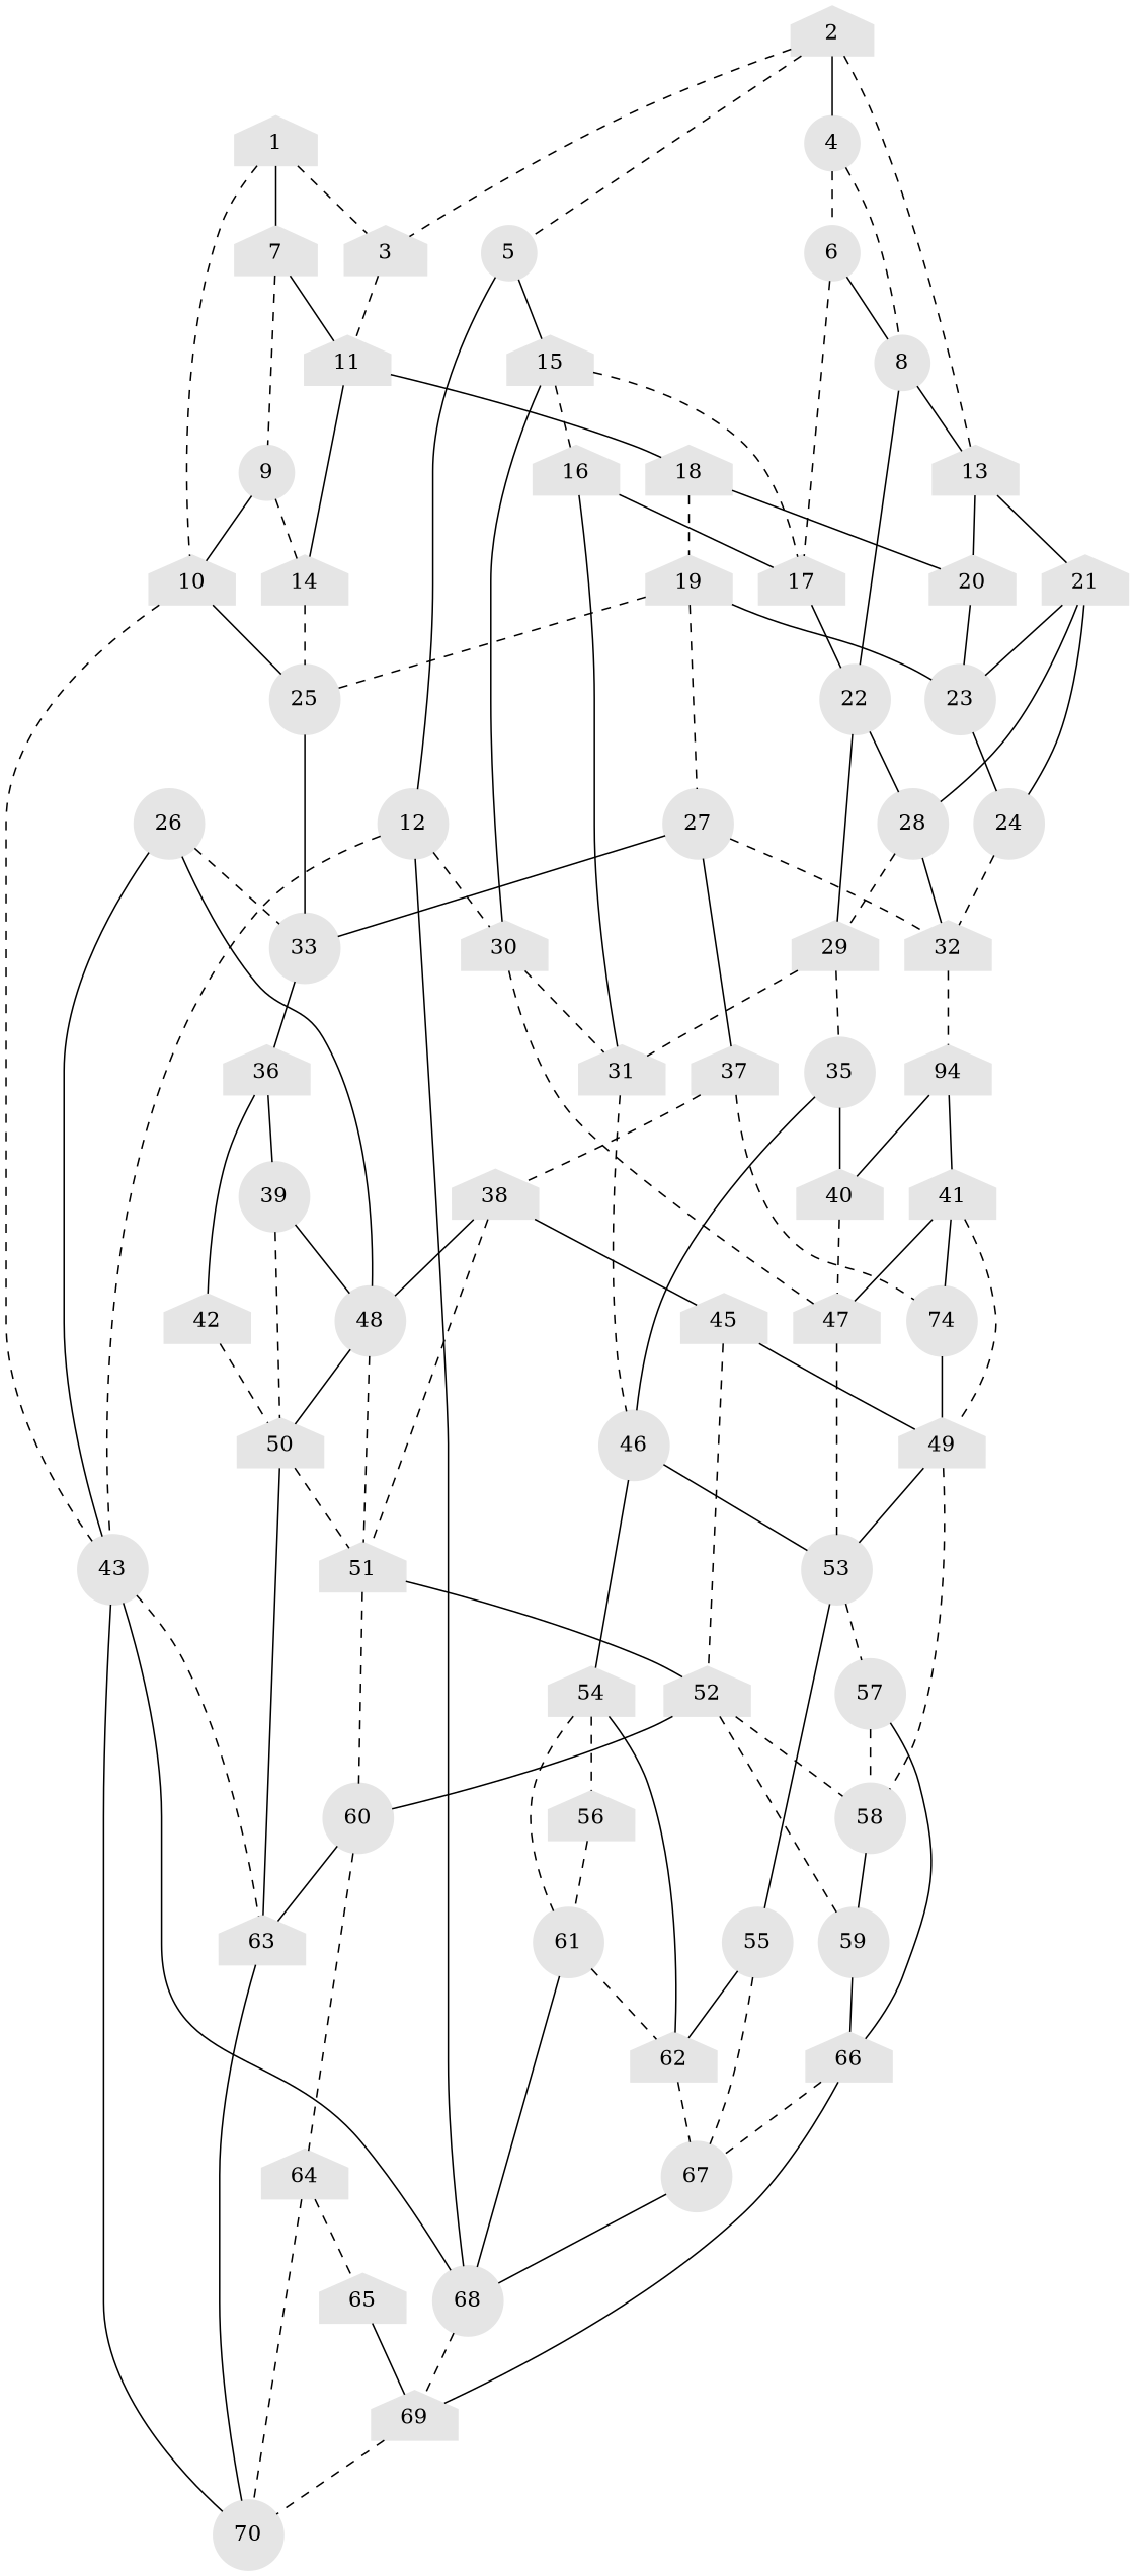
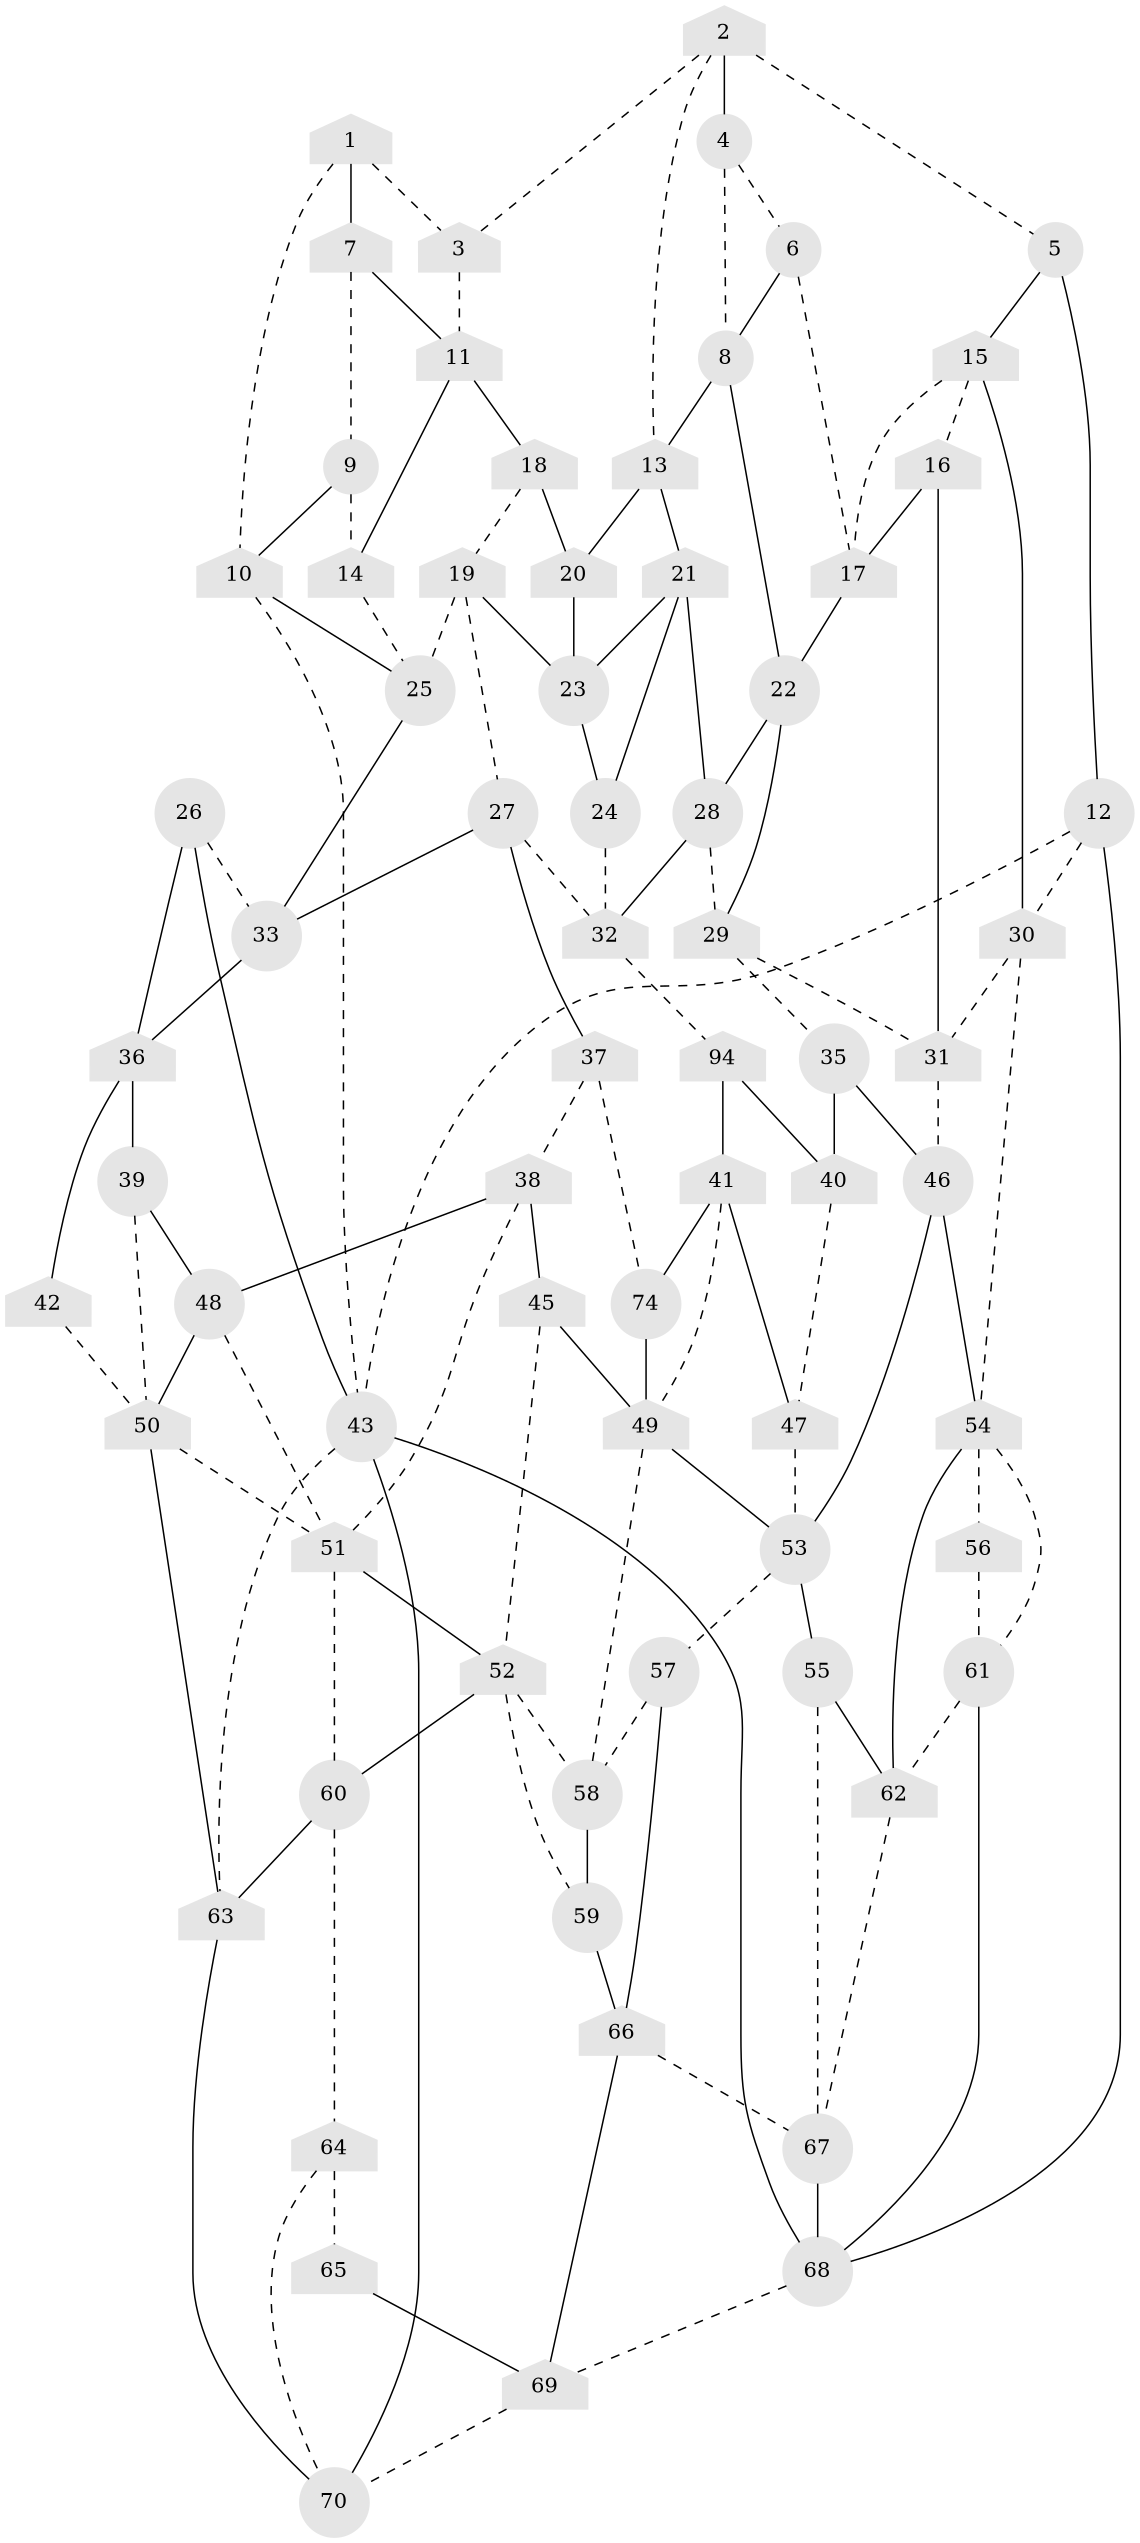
  graph {
    node [color=gray90 shape=house style=filled]
    edge [style=solid weight=1.0]
    1
    3
    7
    10
    11
    9 [shape=circle]
    25 [shape=circle]
    43 [shape=circle]
    2
    4 [shape=circle]
    5 [shape=circle]
    13
    6 [shape=circle]
    8 [shape=circle]
    12 [shape=circle]
    15
    20
    21
    14
    18
    17
    22 [shape=circle]
    30
    68 [shape=circle]
    16
    28 [shape=circle]
    29
    33 [shape=circle]
    63
    70 [shape=circle]
    19
    31
    54
    69
    23 [shape=circle]
    24 [shape=circle]
    46 [shape=circle]
    27 [shape=circle]
    32
    37
    35 [shape=circle]
    n42 [label=94]
    36
    26 [shape=circle]
    39 [shape=circle]
    42
    38
    n48 [label=74 shape=circle]
    40
    56
    61 [shape=circle]
    62
    53 [shape=circle]
    41
    47
    49
    48 [shape=circle]
    50
    45
    51
    52
    60 [shape=circle]
    58 [shape=circle]
    59 [shape=circle]
    55 [shape=circle]
    57 [shape=circle]
    64
    66
    67 [shape=circle]
    65
    1 -- 3 [style=dashed]
    1 -- 7
    1 -- 10 [style=dashed]
    3 -- 11 [style=dashed]
    7 -- 11
    7 -- 9 [style=dashed]
    10 -- 25
    10 -- 43 [style=dashed]
    11 -- 14
    11 -- 18
    9 -- 10
    9 -- 14 [style=dashed weight=2.0]
    25 -- 33
    43 -- 68
    43 -- 63 [style=dashed]
    43 -- 70
    2 -- 3 [style=dashed]
    2 -- 4 [weight=2.0]
    2 -- 5 [style=dashed]
    2 -- 13 [style=dashed]
    4 -- 6 [style=dashed]
    4 -- 8 [style=dashed]
    5 -- 12 [weight=2.0]
    5 -- 15
    13 -- 20
    13 -- 21
    6 -- 8
    6 -- 17 [style=dashed]
    8 -- 13
    8 -- 22
    12 -- 43 [style=dashed]
    12 -- 30 [style=dashed]
    12 -- 68
    15 -- 17 [style=dashed]
    15 -- 30
    15 -- 16 [style=dashed]
    20 -- 23
    21 -- 28
    21 -- 23
    21 -- 24
    14 -- 25 [style=dashed]
    18 -- 20 [weight=2.0]
    18 -- 19 [style=dashed]
    17 -- 22
    22 -- 28
    22 -- 29
    30 -- 31 [style=dashed]
-   30 -- 47 [style=dashed]
+   30 -- 54 [style=dashed]
    68 -- 69 [style=dashed]
    16 -- 17
    16 -- 31
    28 -- 29 [style=dashed]
    28 -- 32
    29 -- 31 [style=dashed]
    29 -- 35 [style=dashed]
    33 -- 36
    63 -- 70
    19 -- 25 [style=dashed]
    19 -- 23
    19 -- 27 [style=dashed]
    31 -- 46 [style=dashed]
    54 -- 56 [style=dashed weight=2.0]
    54 -- 61 [style=dashed]
    54 -- 62
    69 -- 70 [style=dashed]
    23 -- 24
    24 -- 32 [style=dashed]
    46 -- 54
    46 -- 53
    27 -- 33
    27 -- 32 [style=dashed]
    27 -- 37
    32 -- n42 [style=dashed]
    37 -- 38 [style=dashed]
    37 -- n48 [style=dashed weight=2.0]
    35 -- 46
    35 -- 40 [weight=2.0]
    n42 -- 40
    n42 -- 41
    36 -- 39
    36 -- 42
    26 -- 43
    26 -- 33 [style=dashed]
-   26 -- 48
+   26 -- 36
    39 -- 48
    39 -- 50 [style=dashed]
    42 -- 50 [style=dashed weight=2.0]
    38 -- 48
    38 -- 45
    38 -- 51 [style=dashed]
    n48 -- 49
    40 -- 47 [style=dashed]
    56 -- 61 [style=dashed]
    61 -- 68
    61 -- 62 [style=dashed]
    62 -- 67 [style=dashed]
    53 -- 55
    53 -- 57 [style=dashed]
    41 -- n48
    41 -- 47
    41 -- 49 [style=dashed]
    47 -- 53 [style=dashed weight=2.0]
    49 -- 53
    49 -- 58 [style=dashed]
    48 -- 50
    48 -- 51 [style=dashed]
    50 -- 63
    50 -- 51 [style=dashed]
    45 -- 49
    45 -- 52 [style=dashed weight=2.0]
    51 -- 52
    51 -- 60 [style=dashed]
    52 -- 60
    52 -- 58 [style=dashed]
    52 -- 59 [style=dashed]
    60 -- 63
    60 -- 64 [style=dashed]
    58 -- 59
    59 -- 66
    55 -- 62
    55 -- 67 [style=dashed]
    57 -- 58 [style=dashed]
    57 -- 66
    64 -- 70 [style=dashed]
    64 -- 65 [style=dashed weight=2.0]
    66 -- 69
    66 -- 67 [style=dashed]
    67 -- 68
    65 -- 69
  }
